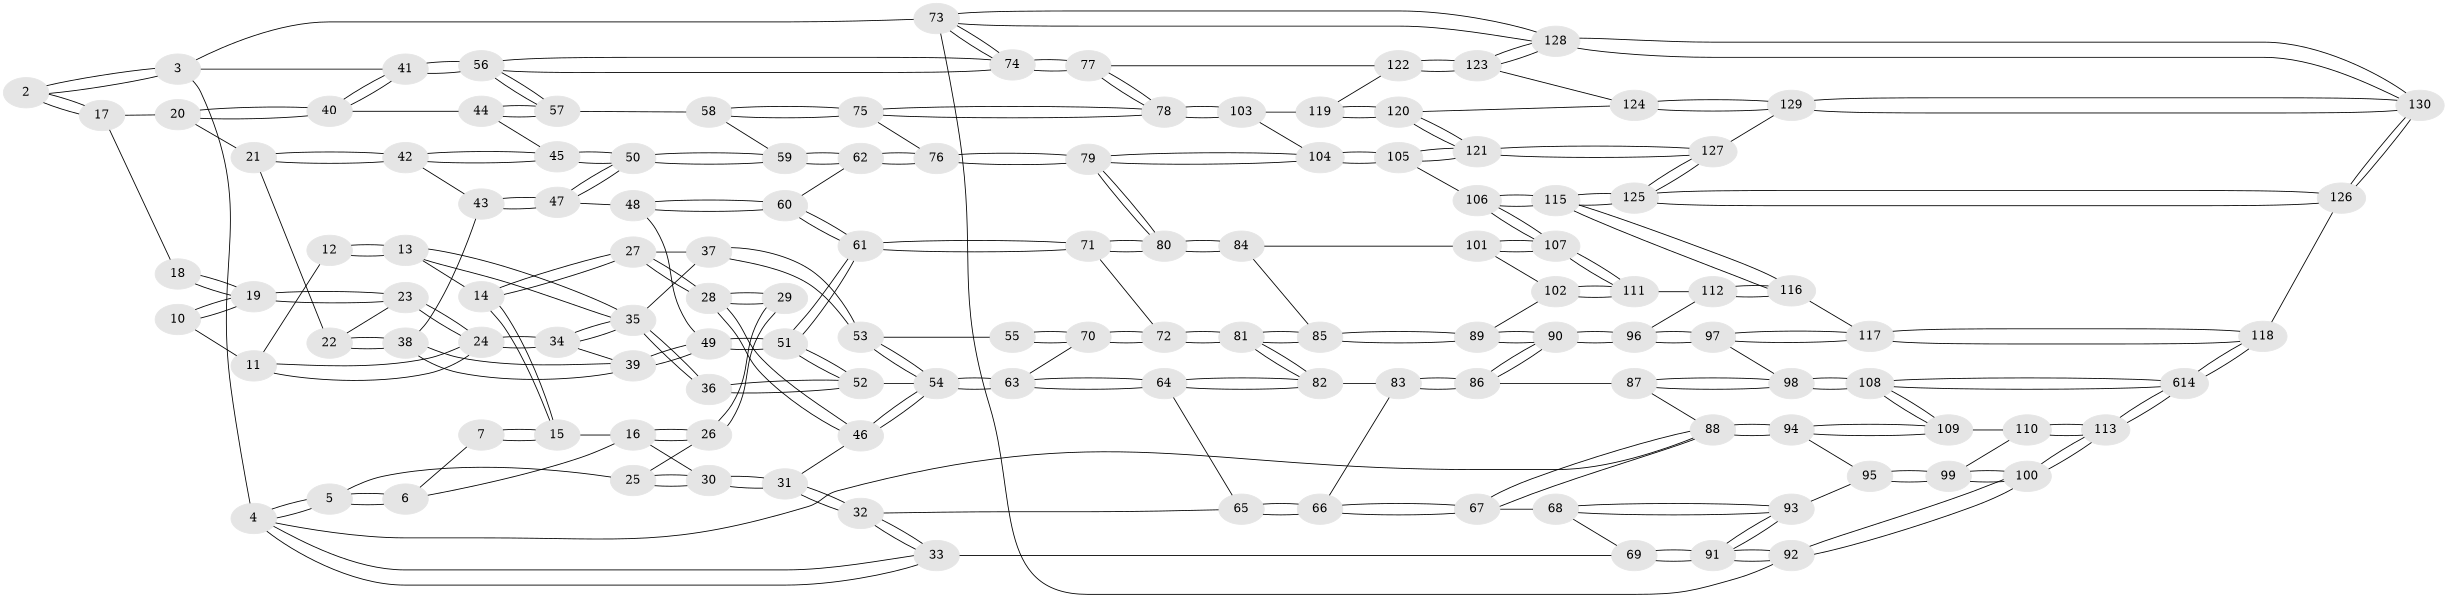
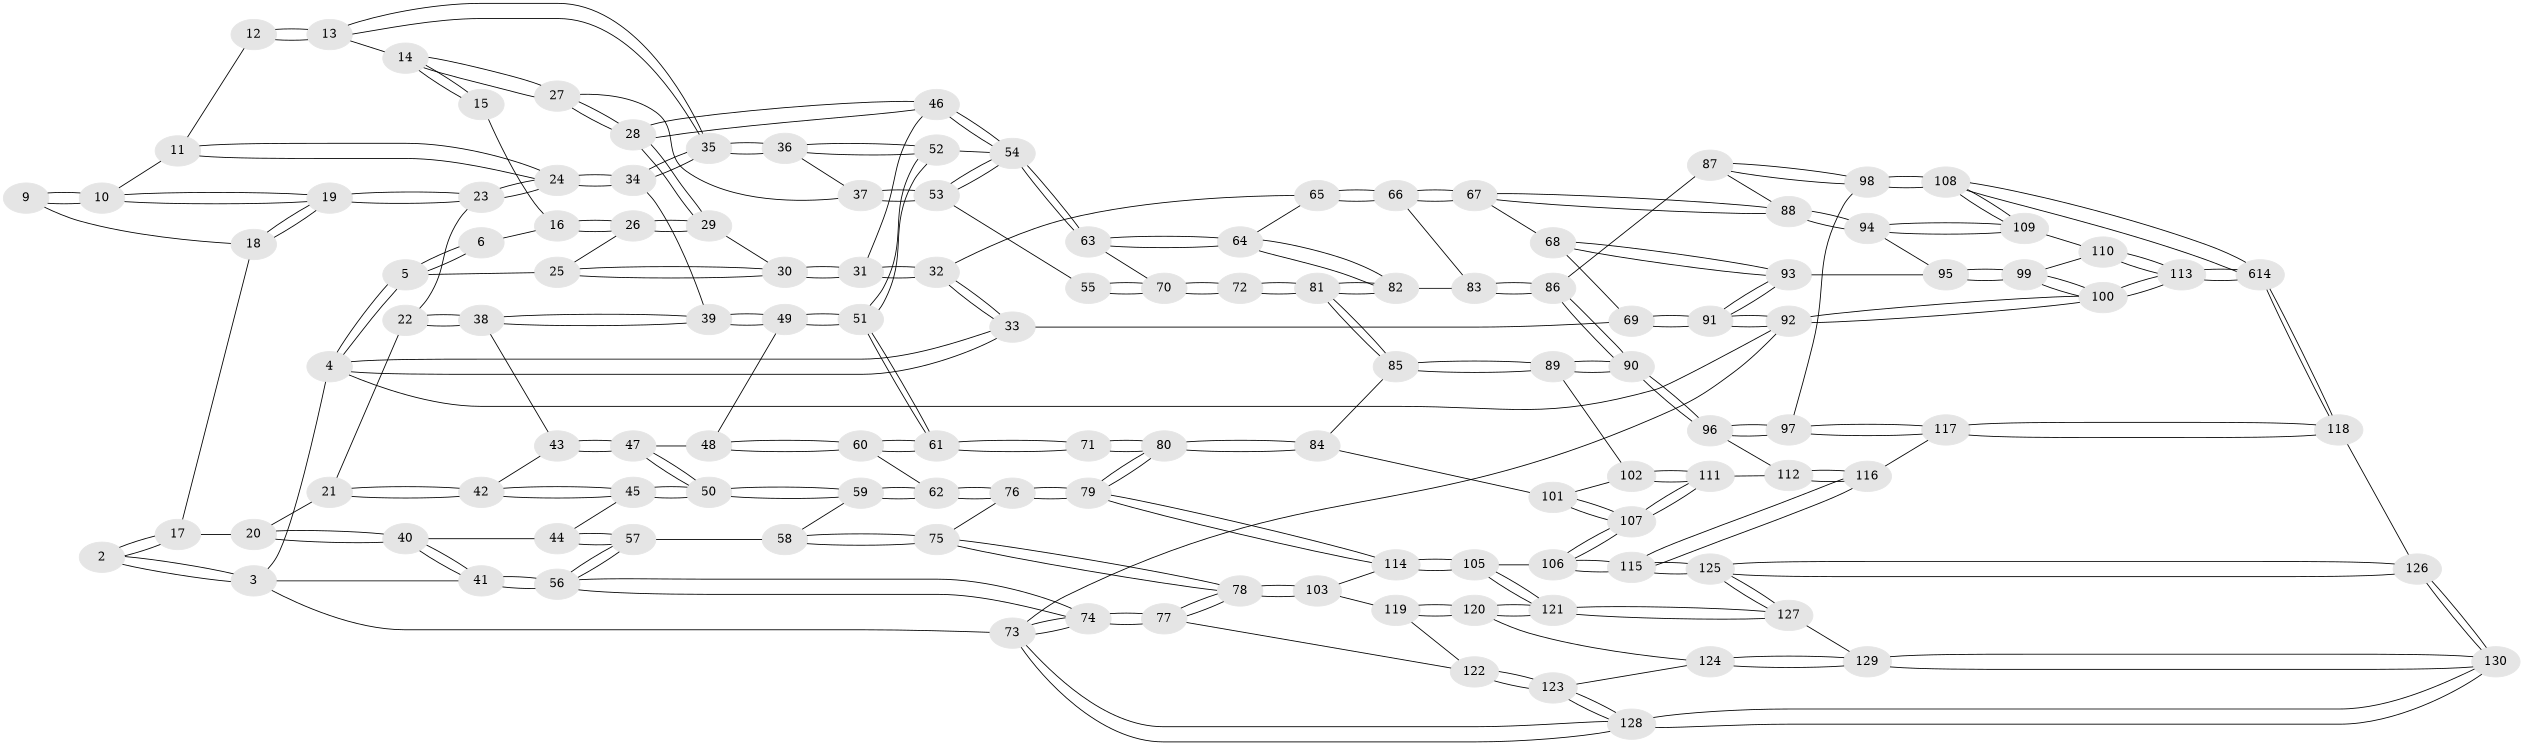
  graph {
    rankdir=LR
    node [color=gray90 style=filled]
    2
    3
    17
+   9
    10
    18
    4
    41
    73
    20
    5
    33
    92
    56
    74
    128
    6
    25
    69
    100
-   7
    16
    26
    30
    15
    12
    13
    11
    19
    24
    23
    34
    14
    35
    27
    36
    28
    37
    29
    21
    40
    22
    42
    44
    38
    43
    45
    39
    31
    46
    53
    54
    32
    65
    66
    91
    49
    52
    55
    47
    51
    57
    50
    48
    58
    59
    63
    60
    61
    62
    71
    70
    64
    72
    77
    75
    76
    78
    80
    79
    82
    83
    67
    68
    88
    86
    93
    94
    95
    81
    84
    85
    130
    122
    103
-   104
+   104 [label=114]
    123
    119
    105
    101
    89
    87
    90
    102
    107
    98
    96
    108
    109
    111
    97
    112
    113
    99
    110
    117
    116
    118
    n119 [label=614]
    120
    106
    121
    115
    127
    125
    126
    124
    129
    2 -- 3
    2 -- 3
    2 -- 17
    2 -- 17
    3 -- 4
    3 -- 41
    3 -- 73
    17 -- 18
    17 -- 20
+   9 -- 10
+   9 -- 10
+   9 -- 18
    10 -- 11
    10 -- 19
    10 -- 19
    18 -- 19
    18 -- 19
    4 -- 5
    4 -- 5
    4 -- 33
    4 -- 33
-   4 -- 88
+   4 -- 92
    41 -- 56
    41 -- 56
    73 -- 92
    73 -- 74
    73 -- 74
    73 -- 128
    73 -- 128
    20 -- 21
    20 -- 40
    20 -- 40
    5 -- 6
    5 -- 6
    5 -- 25
    33 -- 69
    92 -- 100
    92 -- 100
    56 -- 74
    56 -- 74
    56 -- 57
    56 -- 57
    74 -- 77
    74 -- 77
    128 -- 130
    128 -- 130
-   6 -- 7
    6 -- 16
    25 -- 26
    25 -- 30
    25 -- 30
    69 -- 91
    69 -- 91
    100 -- 113
    100 -- 113
-   7 -- 15
-   7 -- 15
    16 -- 26
    16 -- 26
    26 -- 29
    26 -- 29
    30 -- 31
    30 -- 31
    15 -- 16
    12 -- 13
    12 -- 13
    13 -- 14
    13 -- 35
    13 -- 35
    11 -- 12
    11 -- 24
    11 -- 24
    19 -- 23
    19 -- 23
    24 -- 34
    24 -- 34
    23 -- 24
    23 -- 24
    34 -- 35
    34 -- 35
    34 -- 39
    14 -- 15
    14 -- 15
    14 -- 27
    14 -- 27
    35 -- 36
    35 -- 36
    27 -- 28
    27 -- 28
    27 -- 37
-   35 -- 37
+   36 -- 37
    36 -- 52
    36 -- 52
    28 -- 29
    28 -- 29
    28 -- 46
    28 -- 46
    37 -- 53
    37 -- 53
-   16 -- 30
+   29 -- 30
    21 -- 22
    21 -- 42
    21 -- 42
    40 -- 41
    40 -- 41
    40 -- 44
    22 -- 23
    22 -- 38
    22 -- 38
    42 -- 43
    42 -- 45
    42 -- 45
    44 -- 45
    44 -- 57
    44 -- 57
    38 -- 43
    38 -- 39
    38 -- 39
    43 -- 47
    43 -- 47
    45 -- 50
    45 -- 50
    39 -- 49
    39 -- 49
    31 -- 46
    31 -- 32
    31 -- 32
    46 -- 54
    46 -- 54
    53 -- 54
    53 -- 54
    53 -- 55
    54 -- 63
    54 -- 63
    32 -- 33
    32 -- 33
    32 -- 65
    65 -- 66
    65 -- 66
    66 -- 83
    66 -- 67
    66 -- 67
    91 -- 92
    91 -- 92
    91 -- 93
    91 -- 93
    49 -- 51
    49 -- 51
    52 -- 54
    55 -- 70
    55 -- 70
    47 -- 50
    47 -- 50
    47 -- 48
    51 -- 52
    51 -- 52
    51 -- 61
    51 -- 61
    57 -- 58
    50 -- 59
    50 -- 59
    48 -- 49
    48 -- 60
    48 -- 60
    58 -- 59
    58 -- 75
    58 -- 75
    59 -- 62
    59 -- 62
    63 -- 70
    63 -- 64
    63 -- 64
    60 -- 61
    60 -- 61
    60 -- 62
    61 -- 71
    61 -- 71
    62 -- 76
    62 -- 76
-   71 -- 72
    71 -- 80
    71 -- 80
    70 -- 72
    70 -- 72
    64 -- 65
    64 -- 82
    64 -- 82
    72 -- 81
    72 -- 81
    77 -- 78
    77 -- 78
    77 -- 122
    75 -- 76
    75 -- 78
    75 -- 78
    76 -- 79
    76 -- 79
    78 -- 103
    78 -- 103
    80 -- 84
    80 -- 84
    79 -- 80
    79 -- 80
    79 -- 104
    79 -- 104
    82 -- 83
    83 -- 86
    83 -- 86
    67 -- 68
    67 -- 88
    67 -- 88
    68 -- 69
    68 -- 93
    68 -- 93
    88 -- 94
    88 -- 94
    86 -- 87
    86 -- 90
    86 -- 90
    93 -- 95
    94 -- 95
    94 -- 109
    94 -- 109
    95 -- 99
    95 -- 99
    81 -- 82
    81 -- 82
    81 -- 85
    81 -- 85
    84 -- 85
    84 -- 101
    85 -- 89
    85 -- 89
    122 -- 123
    122 -- 123
    103 -- 104
    103 -- 119
    104 -- 105
    104 -- 105
    123 -- 128
    123 -- 128
    123 -- 124
    119 -- 122
    119 -- 120
    119 -- 120
    105 -- 106
    105 -- 121
    105 -- 121
    101 -- 102
    101 -- 107
    101 -- 107
    89 -- 90
    89 -- 90
    89 -- 102
    87 -- 88
    87 -- 98
    87 -- 98
    90 -- 96
    90 -- 96
    102 -- 111
    102 -- 111
    107 -- 111
    107 -- 111
    98 -- 108
    98 -- 108
    96 -- 97
    96 -- 97
    96 -- 112
    108 -- 109
    108 -- 109
    108 -- n119
    108 -- n119
    109 -- 110
    111 -- 112
    97 -- 98
    97 -- 117
    97 -- 117
    112 -- 116
    112 -- 116
    113 -- n119
    113 -- n119
    99 -- 100
    99 -- 100
    99 -- 110
    110 -- 113
    110 -- 113
    117 -- 118
    117 -- 118
    116 -- 117
    118 -- 126
    n119 -- 118
    n119 -- 118
    120 -- 121
    120 -- 121
    120 -- 124
    106 -- 107
    106 -- 107
    106 -- 115
    106 -- 115
    121 -- 127
    121 -- 127
    115 -- 116
    115 -- 116
    115 -- 125
    115 -- 125
    127 -- 129
    125 -- 127
    125 -- 127
    125 -- 126
    125 -- 126
    126 -- 130
    126 -- 130
    124 -- 129
    124 -- 129
    129 -- 130
    129 -- 130
  }
